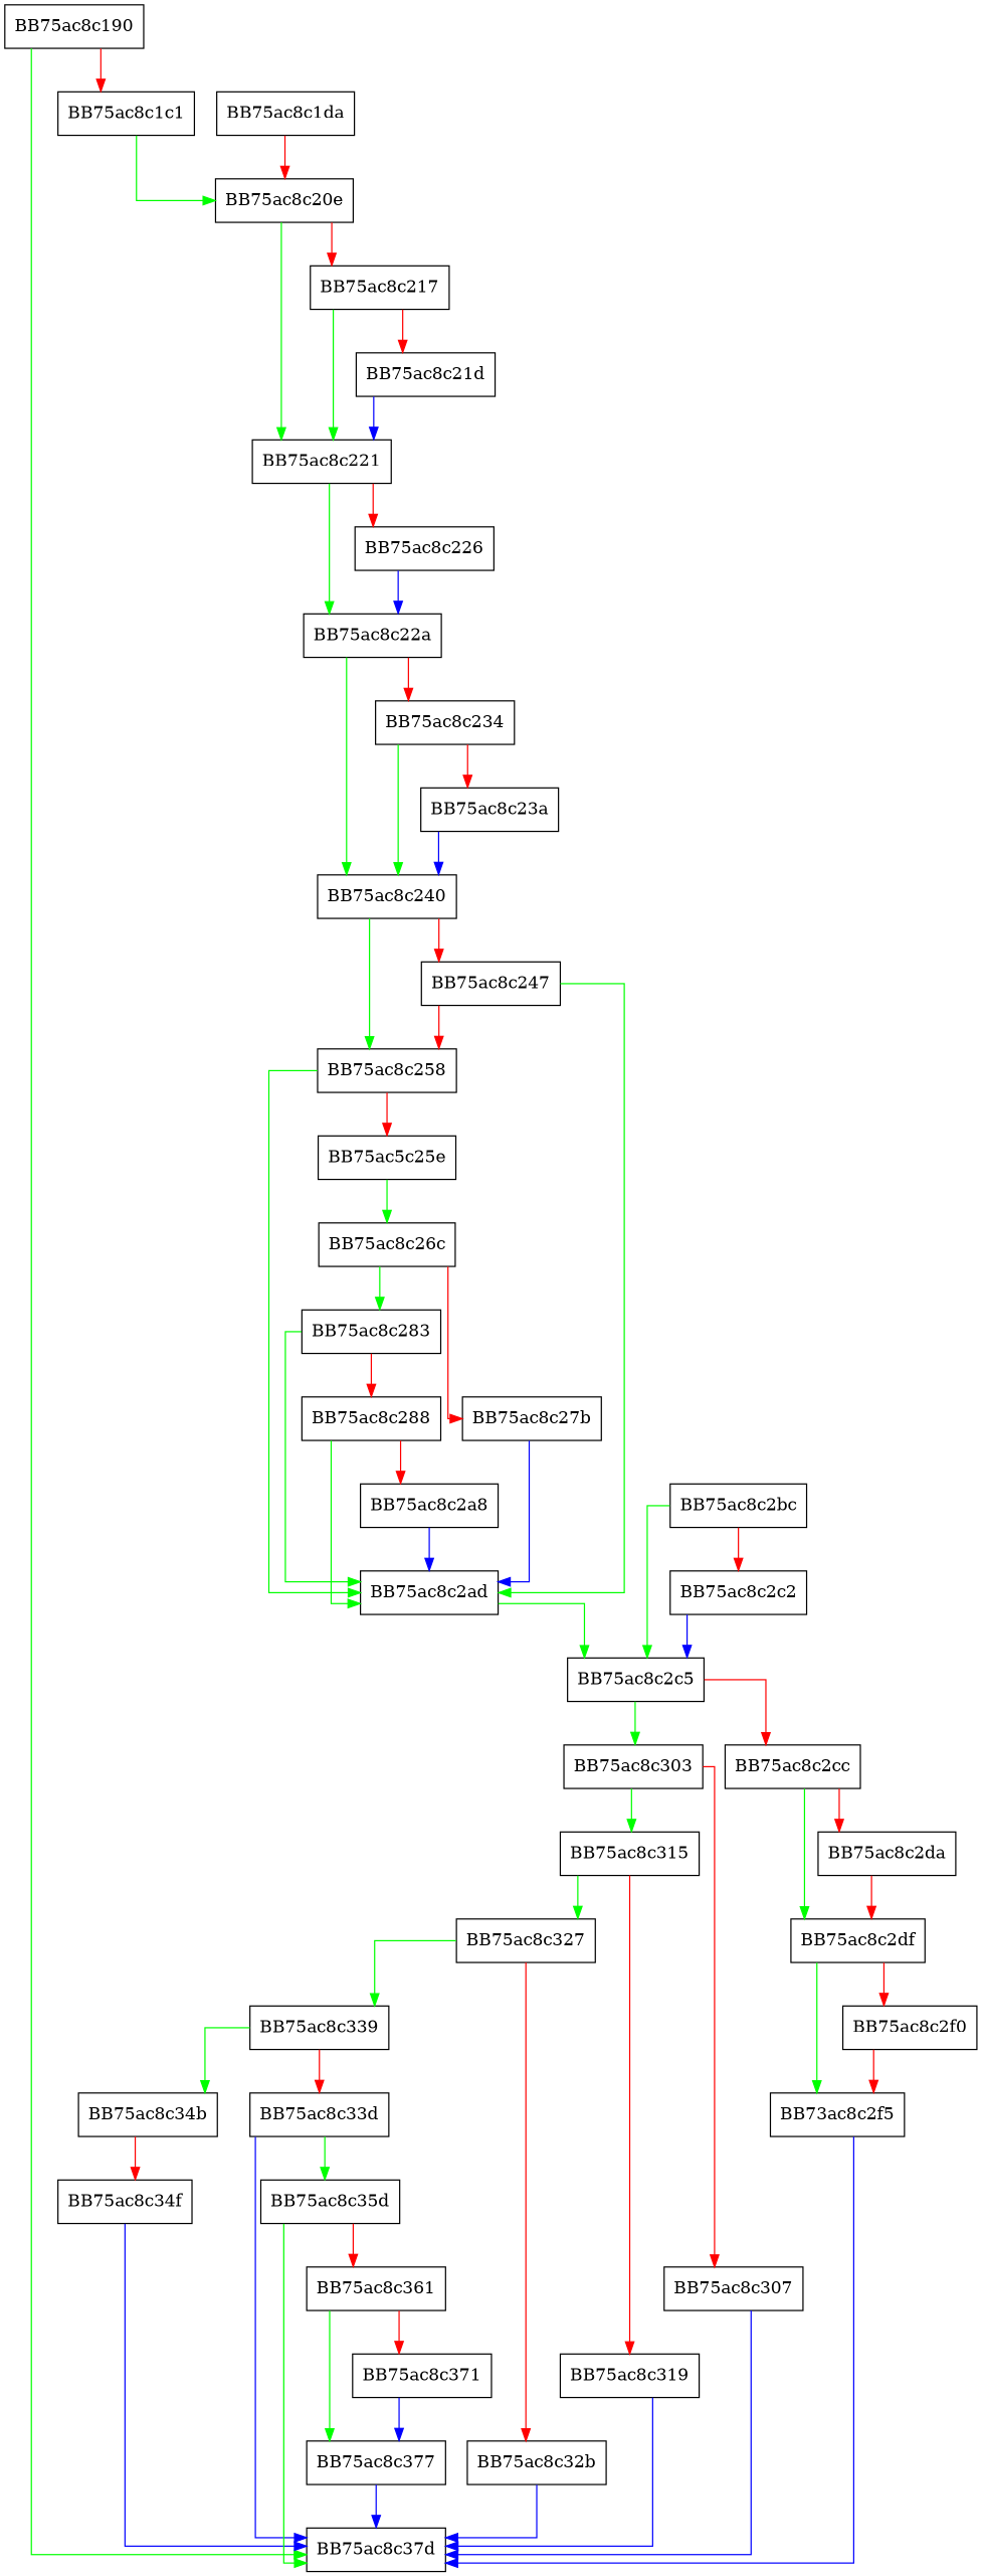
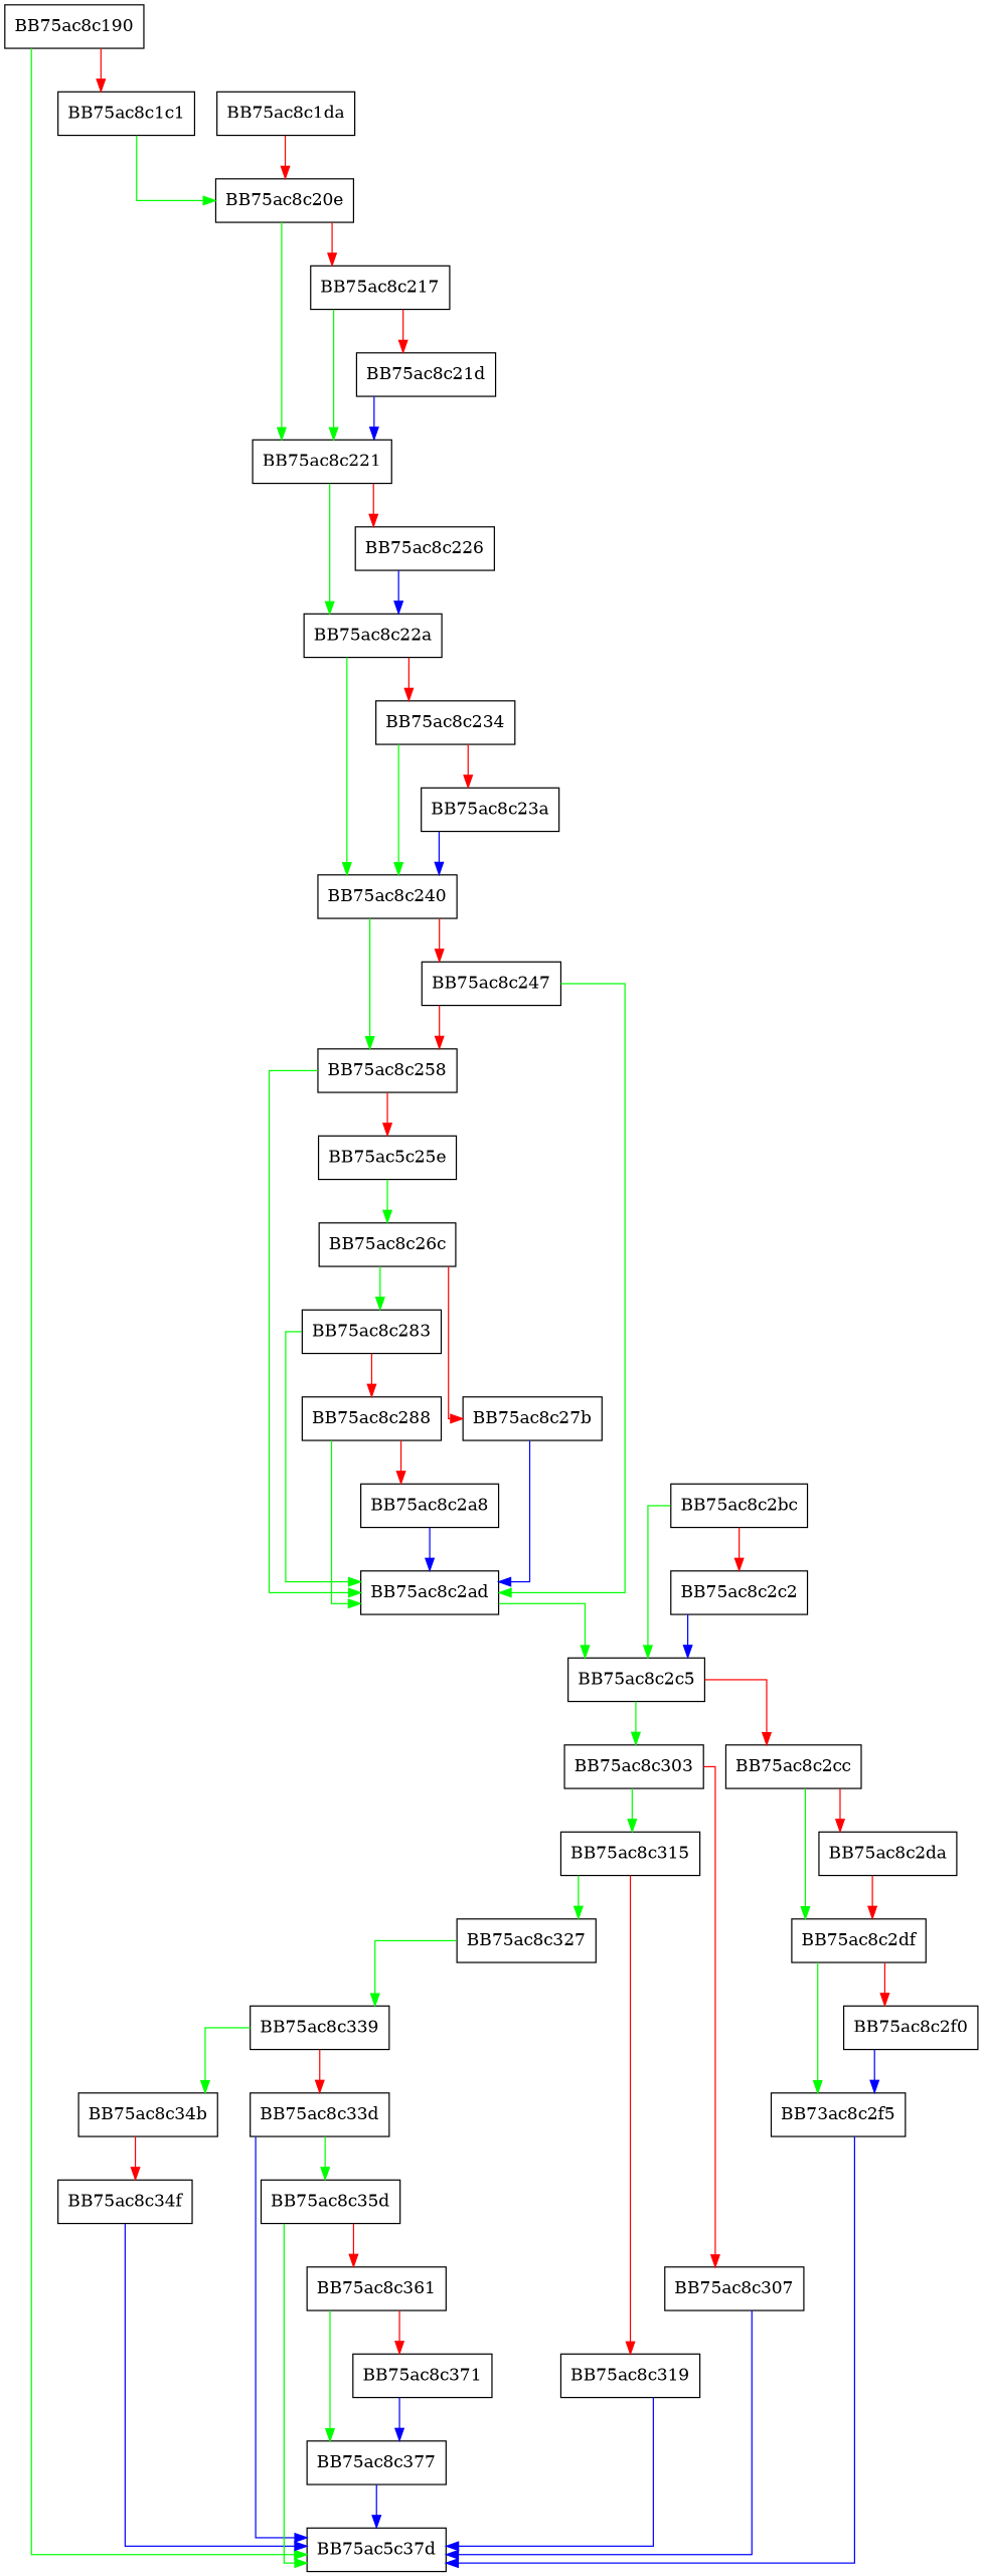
  digraph {
    splines=ortho
    node [shape=box]
    edge [color=green]
    BB75ac8c190
-   BB75ac8c37d
+   BB75ac8c37d [label=BB75ac5c37d]
    BB75ac8c1c1
    BB75ac8c20e
    BB75ac8c221
    BB75ac8c217
    BB75ac8c22a
    BB75ac8c226
    BB75ac8c21d
    BB75ac8c1da
    BB75ac8c240
    BB75ac8c234
    BB75ac8c258
    BB75ac8c247
    BB75ac8c23a
    BB75ac8c2ad
    n17 [label=BB75ac5c25e]
    BB75ac8c2c5
    BB75ac8c26c
    BB75ac8c303
    BB75ac8c2cc
    BB75ac8c2bc
    BB75ac8c2c2
    BB75ac8c283
    BB75ac8c27b
    BB75ac8c288
    BB75ac8c2a8
    BB75ac8c315
    BB75ac8c307
    BB75ac8c2df
    BB75ac8c2da
    BB75ac8c327
    BB75ac8c319
    n34 [label=BB73ac8c2f5]
    BB75ac8c2f0
    BB75ac8c339
-   BB75ac8c32b
    BB75ac8c34b
    BB75ac8c33d
    BB75ac8c34f
    BB75ac8c35d
    BB75ac8c361
    BB75ac8c377
    BB75ac8c371
    BB75ac8c190 -> BB75ac8c37d
    BB75ac8c190 -> BB75ac8c1c1 [color=red]
    BB75ac8c1c1 -> BB75ac8c20e
    BB75ac8c20e -> BB75ac8c221
    BB75ac8c20e -> BB75ac8c217 [color=red]
    BB75ac8c221 -> BB75ac8c22a
    BB75ac8c221 -> BB75ac8c226 [color=red]
    BB75ac8c217 -> BB75ac8c221
    BB75ac8c217 -> BB75ac8c21d [color=red]
    BB75ac8c22a -> BB75ac8c240
    BB75ac8c22a -> BB75ac8c234 [color=red]
    BB75ac8c226 -> BB75ac8c22a [color=blue]
    BB75ac8c21d -> BB75ac8c221 [color=blue]
    BB75ac8c1da -> BB75ac8c20e [color=red]
    BB75ac8c240 -> BB75ac8c258
    BB75ac8c240 -> BB75ac8c247 [color=red]
    BB75ac8c234 -> BB75ac8c240
    BB75ac8c234 -> BB75ac8c23a [color=red]
    BB75ac8c258 -> BB75ac8c2ad
    BB75ac8c258 -> n17 [color=red]
    BB75ac8c247 -> BB75ac8c258 [color=red]
    BB75ac8c247 -> BB75ac8c2ad
    BB75ac8c23a -> BB75ac8c240 [color=blue]
    BB75ac8c2ad -> BB75ac8c2c5
    n17 -> BB75ac8c26c
    BB75ac8c2c5 -> BB75ac8c303
    BB75ac8c2c5 -> BB75ac8c2cc [color=red]
    BB75ac8c26c -> BB75ac8c283
    BB75ac8c26c -> BB75ac8c27b [color=red]
    BB75ac8c303 -> BB75ac8c315
    BB75ac8c303 -> BB75ac8c307 [color=red]
    BB75ac8c2cc -> BB75ac8c2df
    BB75ac8c2cc -> BB75ac8c2da [color=red]
    BB75ac8c2bc -> BB75ac8c2c5
    BB75ac8c2bc -> BB75ac8c2c2 [color=red]
    BB75ac8c2c2 -> BB75ac8c2c5 [color=blue]
    BB75ac8c283 -> BB75ac8c2ad
    BB75ac8c283 -> BB75ac8c288 [color=red]
    BB75ac8c27b -> BB75ac8c2ad [color=blue]
    BB75ac8c288 -> BB75ac8c2ad
    BB75ac8c288 -> BB75ac8c2a8 [color=red]
    BB75ac8c2a8 -> BB75ac8c2ad [color=blue]
    BB75ac8c315 -> BB75ac8c327
    BB75ac8c315 -> BB75ac8c319 [color=red]
    BB75ac8c307 -> BB75ac8c37d [color=blue]
    BB75ac8c2df -> n34
    BB75ac8c2df -> BB75ac8c2f0 [color=red]
    BB75ac8c2da -> BB75ac8c2df [color=red]
    BB75ac8c327 -> BB75ac8c339
-   BB75ac8c327 -> BB75ac8c32b [color=red]
    BB75ac8c319 -> BB75ac8c37d [color=blue]
    n34 -> BB75ac8c37d [color=blue]
-   BB75ac8c2f0 -> n34 [color=red]
+   BB75ac8c2f0 -> n34 [color=blue]
    BB75ac8c339 -> BB75ac8c34b
    BB75ac8c339 -> BB75ac8c33d [color=red]
-   BB75ac8c32b -> BB75ac8c37d [color=blue]
    BB75ac8c34b -> BB75ac8c34f [color=red]
    BB75ac8c33d -> BB75ac8c37d [color=blue]
    BB75ac8c33d -> BB75ac8c35d
    BB75ac8c34f -> BB75ac8c37d [color=blue]
    BB75ac8c35d -> BB75ac8c37d
    BB75ac8c35d -> BB75ac8c361 [color=red]
    BB75ac8c361 -> BB75ac8c377
    BB75ac8c361 -> BB75ac8c371 [color=red]
    BB75ac8c377 -> BB75ac8c37d [color=blue]
    BB75ac8c371 -> BB75ac8c377 [color=blue]
  }
